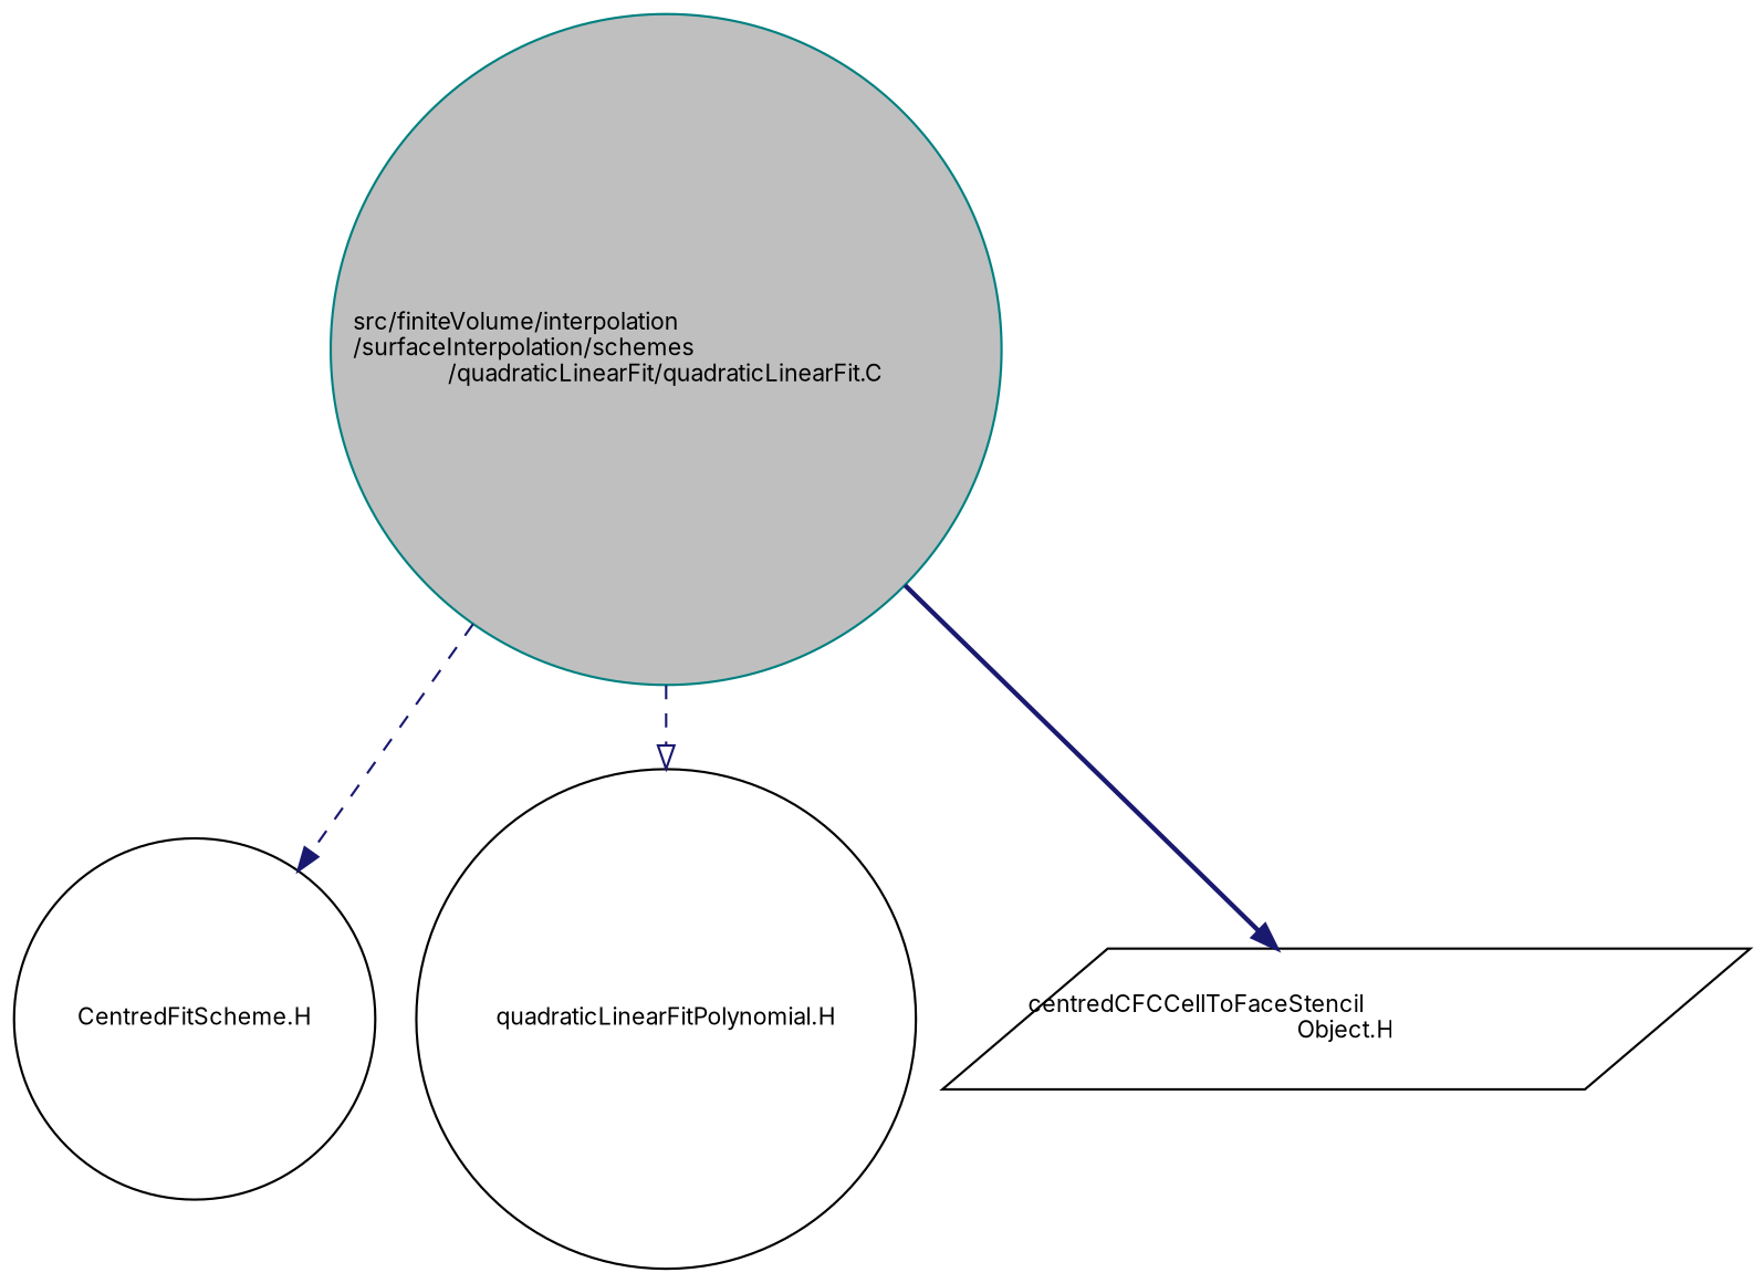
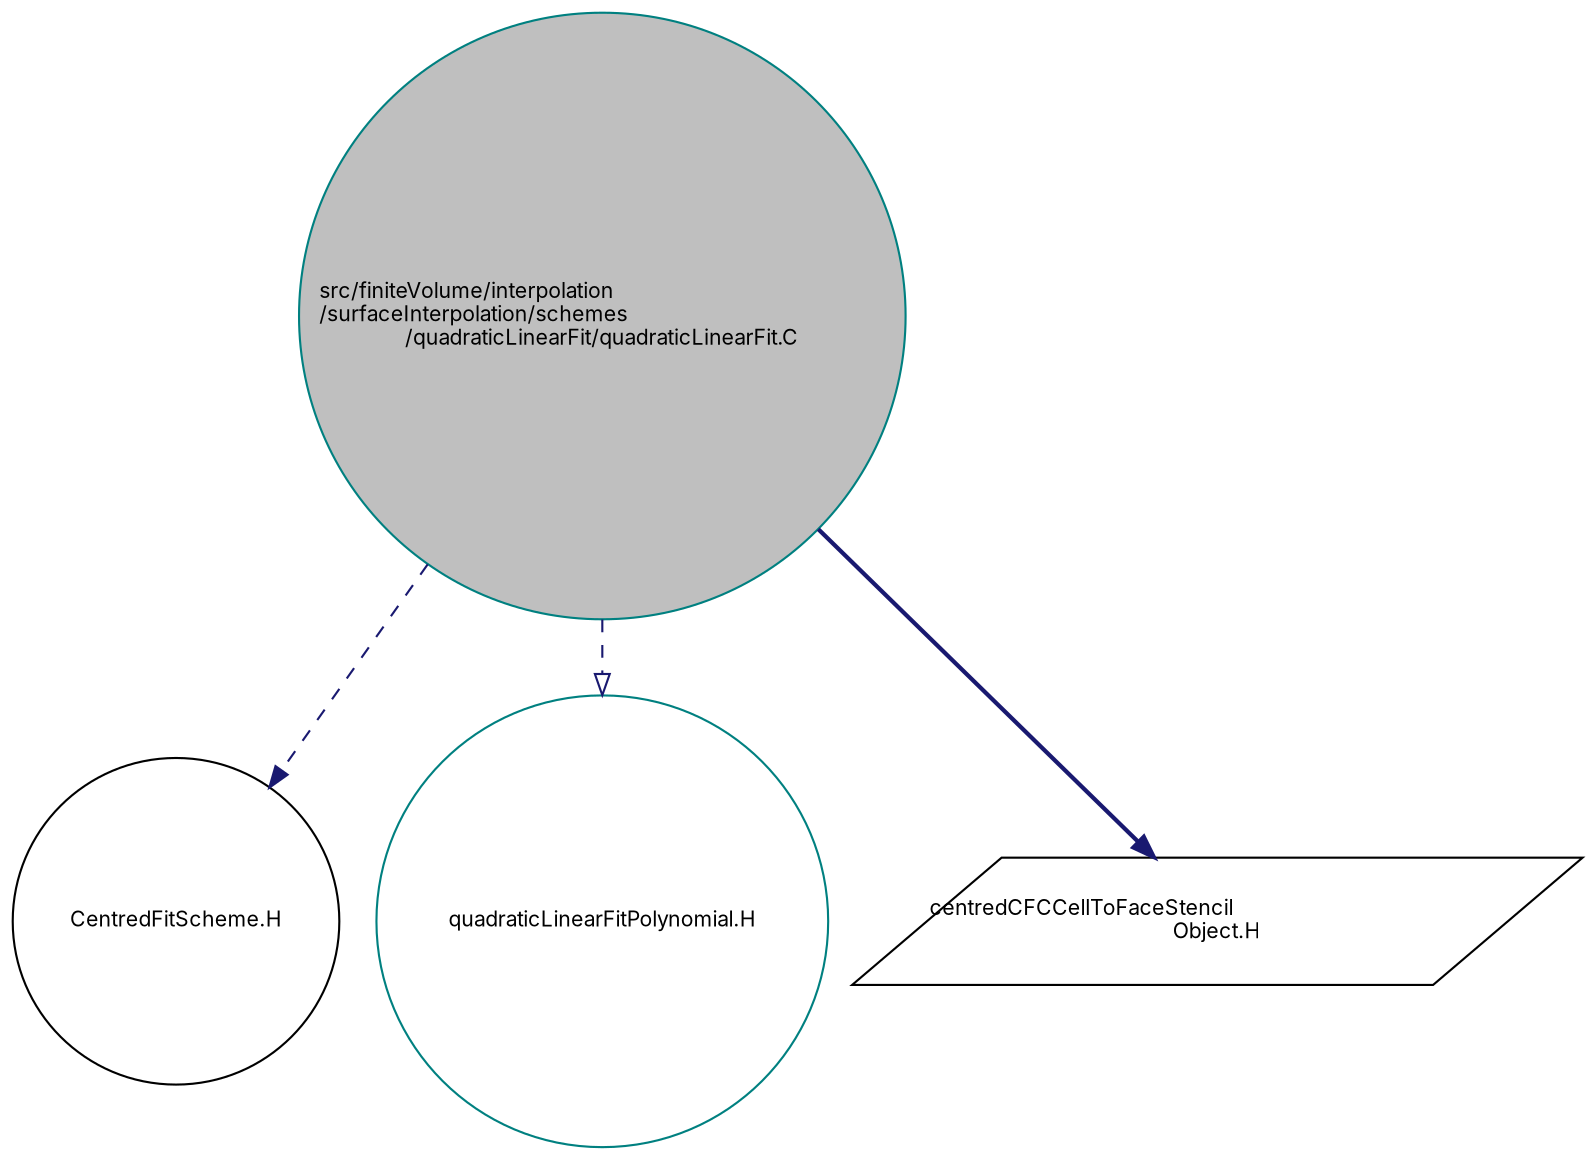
  digraph {
    fontname=Inter
    node [color=teal fontname=Inter fontsize=10 shape=circle]
    edge [color=midnightblue fontname=Inter fontsize=10 labelfontname=FreeSans labelfontsize=10 style=dashed arrowhead=normal]
    n1 [fillcolor=grey75 fontcolor=black height=0.2 label="src/finiteVolume/interpolation\l/surfaceInterpolation/schemes\l/quadraticLinearFit/quadraticLinearFit.C" style=filled width=0.4]
    n2 [color=black height=0.2 label="CentredFitScheme.H" width=0.4]
-   n3 [color=black height=0.2 label="quadraticLinearFitPolynomial.H" width=0.4]
+   n3 [height=0.2 label="quadraticLinearFitPolynomial.H" width=0.4]
    n4 [color=black height=0.2 label="centredCFCCellToFaceStencil\lObject.H" shape=parallelogram width=0.4]
    n1 -> n2
    n1 -> n3 [arrowhead=onormal]
    n1 -> n4 [style=bold]
  }
